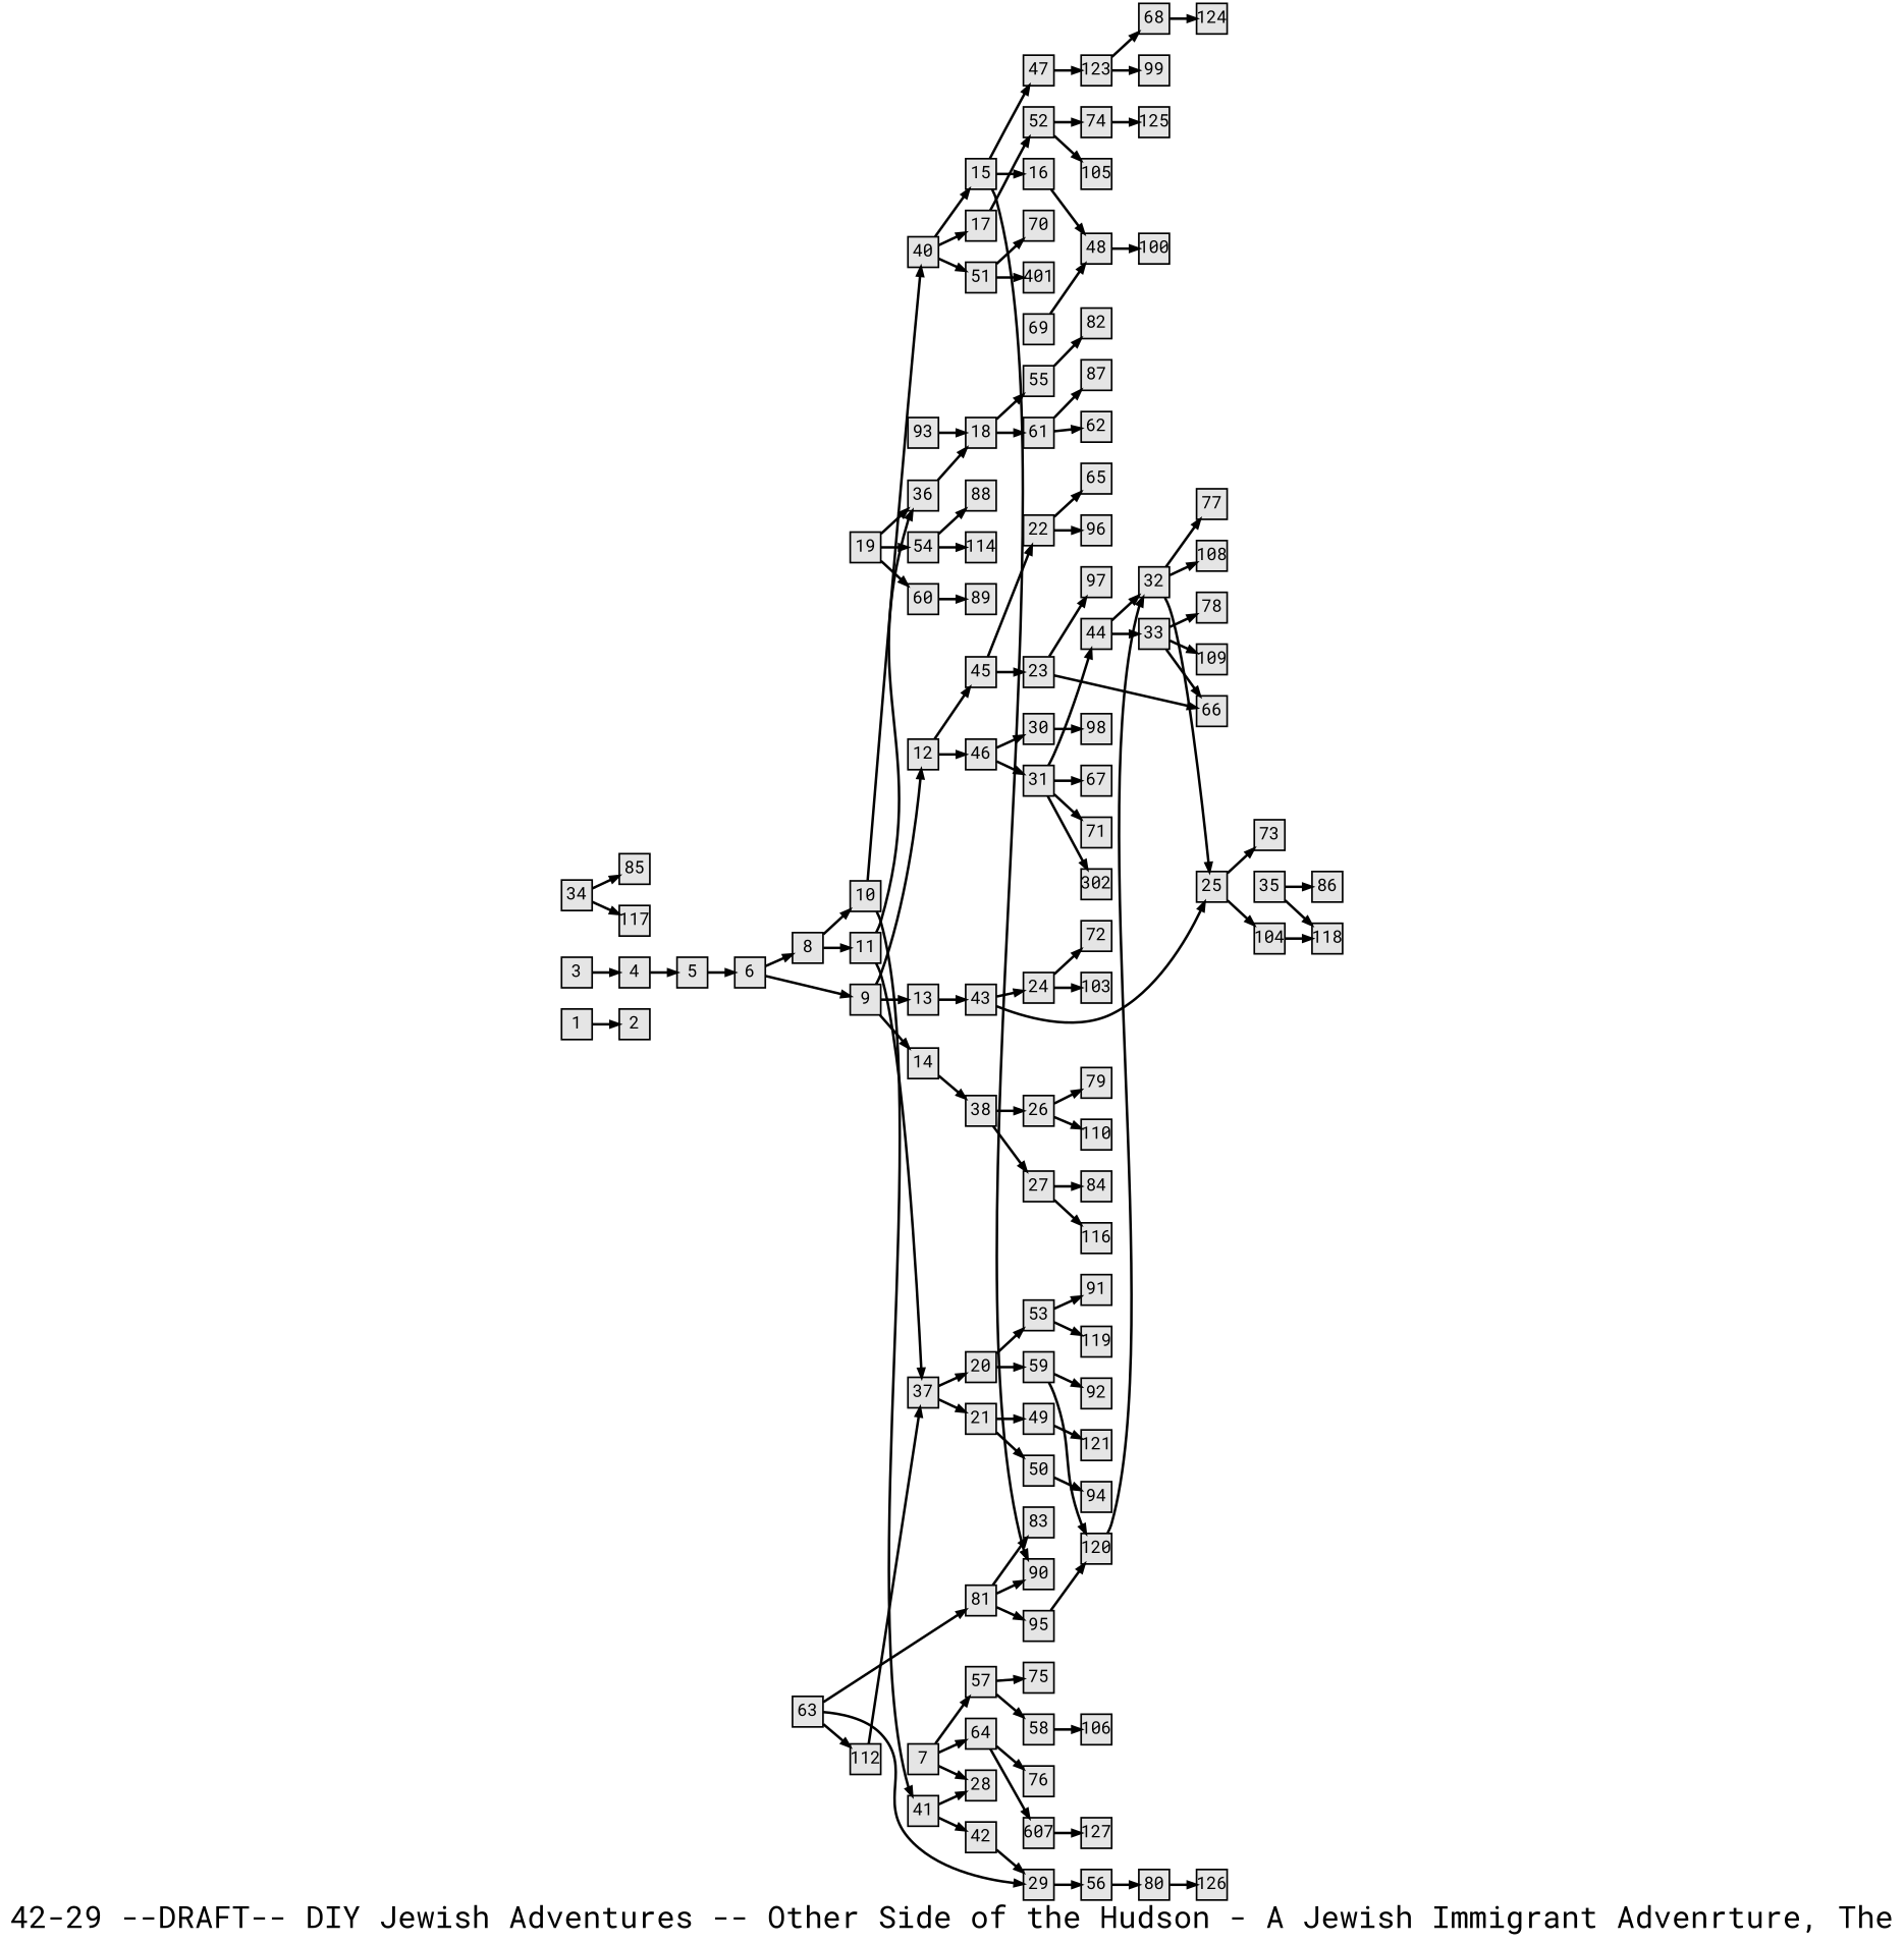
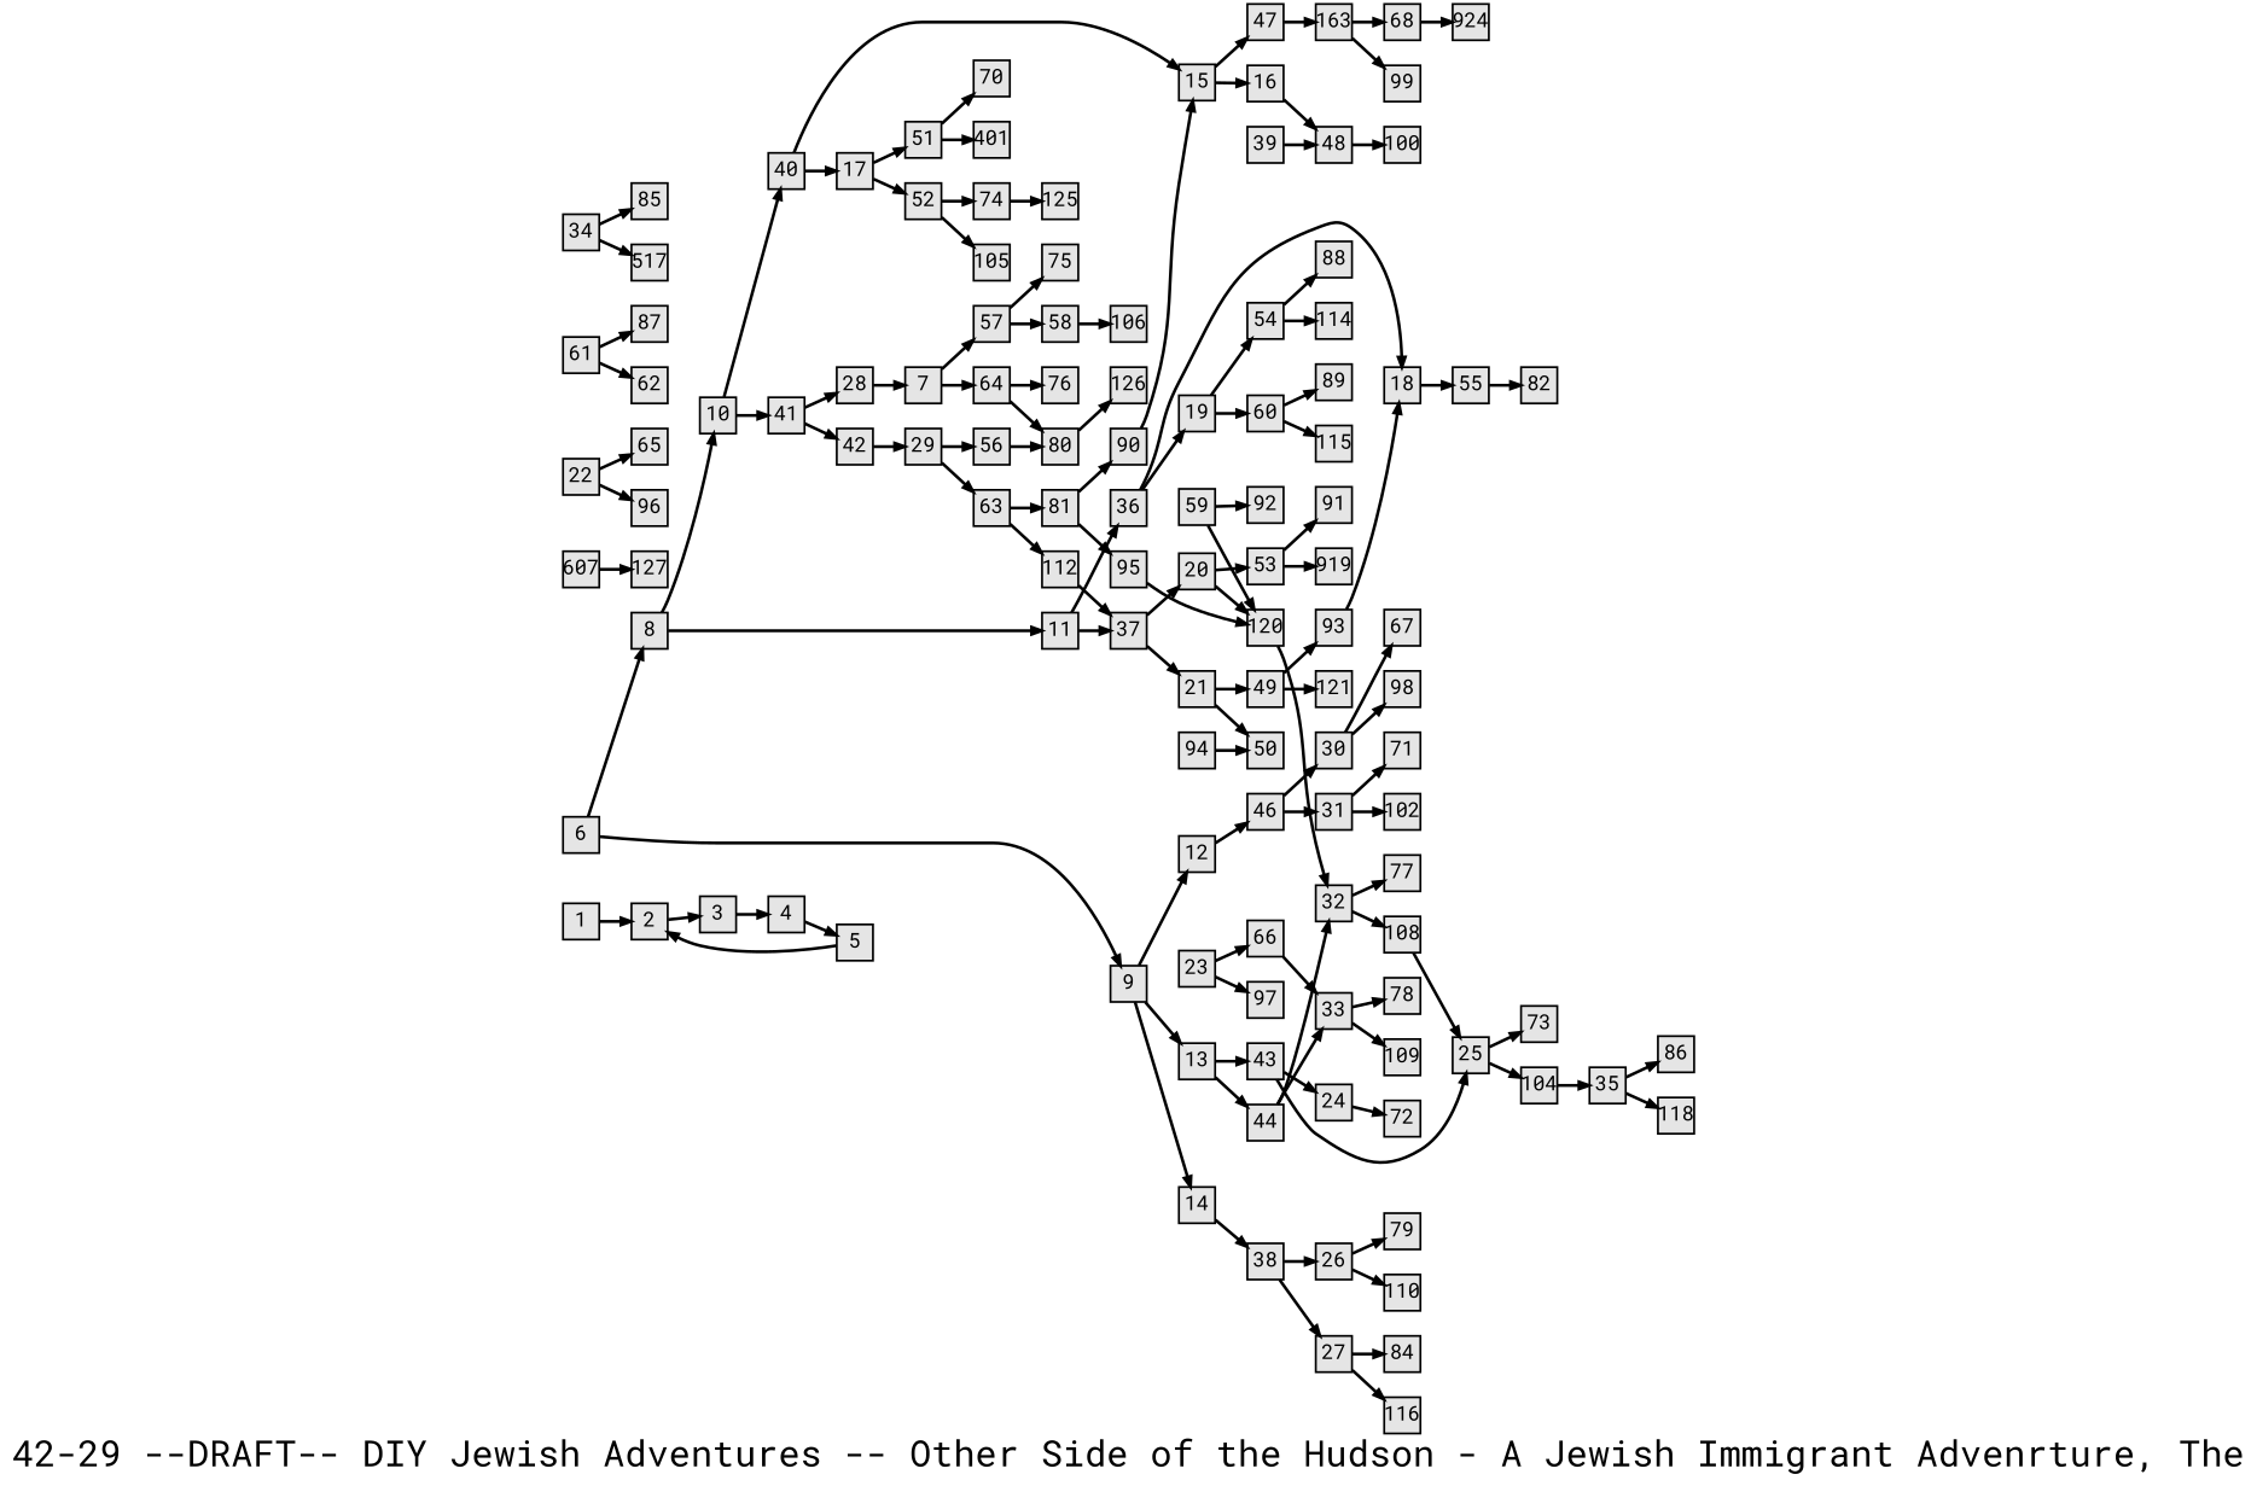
  digraph {
    fontname="Roboto Mono"
    fontsize=36
    label="42-29 --DRAFT-- DIY Jewish Adventures -- Other Side of the Hudson - A Jewish Immigrant Advenrture, The"
    nodesep=0.35
    ordering=out
    rankdir=LR
    ranksep=0.45
    node [fillcolor=grey90 fixedsize=true fontname="Roboto Mono" fontsize=20 labelfloat=true margin="0,0" penwidth=2 regular=true shape=rect style=filled]
    edge [fontname="Roboto Mono" fontsize=12 labelfloat=true penwidth=3]
    1
    2
    3
    4
    5
    6
    8
    9
    10
    11
    12
    13
    14
    40
    41
    36
    37
-   45
    46
    43
    44
    38
    7
    57
    64
    75
    58
    76
    n29 [label=607]
    106
    127
    15
    17
    28
    42
    18
    19
    20
    21
    22
    23
    30
    31
    24
    25
    32
    33
    26
    27
    47
    16
    51
    52
    29
    55
    61
    54
    60
    53
    59
    49
    50
    65
    96
    66
    97
    67
    98
    71
-   102 [label=302]
+   102
    72
-   103
    73
    104
    77
    108
    78
    109
    79
    110
    84
    116
    34
    85
-   117
+   117 [label=517]
    35
    86
    118
-   123
+   123 [label=163]
    48
    68
    99
    100
-   69
+   69 [label=39]
    70
    n96 [label=401]
    74
    105
    125
    82
    87
    62
    88
    114
    89
+   115
    91
-   119
+   119 [label=919]
    92
    120
    93
    121
    94
    56
    63
    80
    81
    112
    126
-   83
    90
    95
-   124
+   124 [label=924]
    1 -> 2
+   2 -> 3
    3 -> 4
    4 -> 5
-   5 -> 6
+   5 -> 2
    6 -> 8
    6 -> 9
    8 -> 10
    8 -> 11
    9 -> 12
    9 -> 13
    9 -> 14
    10 -> 40
    10 -> 41
    11 -> 36
    11 -> 37
-   12 -> 45
    12 -> 46
    13 -> 43
-   31 -> 44
+   13 -> 44
    14 -> 38
    40 -> 15
    40 -> 17
    41 -> 28
    41 -> 42
    36 -> 18
-   19 -> 36
+   36 -> 19
    37 -> 20
    37 -> 21
-   45 -> 22
-   45 -> 23
    46 -> 30
    46 -> 31
    43 -> 24
    43 -> 25
    44 -> 32
    44 -> 33
    38 -> 26
    38 -> 27
    7 -> 57
    7 -> 64
    57 -> 75
    57 -> 58
    64 -> 76
-   64 -> n29
+   64 -> 80
    58 -> 106
    n29 -> 127
    15 -> 47
    15 -> 16
-   40 -> 51
+   17 -> 51
    17 -> 52
-   7 -> 28
+   28 -> 7
    42 -> 29
    18 -> 55
-   18 -> 61
    19 -> 54
    19 -> 60
    20 -> 53
-   20 -> 59
+   20 -> 120
    21 -> 49
    21 -> 50
    22 -> 65
    22 -> 96
    23 -> 66
    23 -> 97
-   31 -> 67
+   30 -> 67
    30 -> 98
    31 -> 71
    31 -> 102
    24 -> 72
-   24 -> 103
    25 -> 73
    25 -> 104
    32 -> 77
    32 -> 108
    33 -> 78
    33 -> 109
    26 -> 79
    26 -> 110
    27 -> 84
    27 -> 116
    47 -> 123
    16 -> 48
    51 -> 70
    51 -> n96
    52 -> 74
    52 -> 105
    29 -> 56
-   63 -> 29
+   29 -> 63
    55 -> 82
    61 -> 87
    61 -> 62
    54 -> 88
    54 -> 114
    60 -> 89
+   60 -> 115
    53 -> 91
    53 -> 119
    59 -> 92
    59 -> 120
+   49 -> 93
    49 -> 121
-   50 -> 94
-   33 -> 66
-   104 -> 118
-   32 -> 25
+   94 -> 50
+   66 -> 33
+   104 -> 35
+   108 -> 25
    34 -> 85
    34 -> 117
    35 -> 86
    35 -> 118
    123 -> 68
    123 -> 99
    48 -> 100
    68 -> 124
    69 -> 48
    74 -> 125
    120 -> 32
    93 -> 18
    56 -> 80
    63 -> 81
    63 -> 112
    80 -> 126
-   81 -> 83
    81 -> 90
    81 -> 95
    112 -> 37
-   15 -> 90
+   90 -> 15
    95 -> 120
  }
